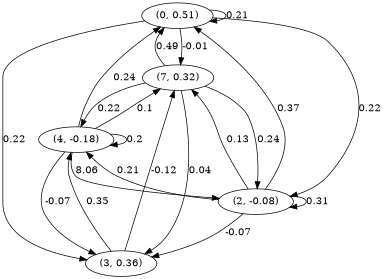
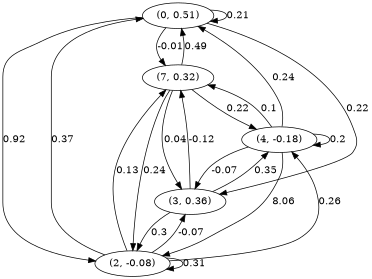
  digraph {
    n1 [label="(0, 0.51)"]
    n2 [label="(7, 0.32)"]
    n3 [label="(2, -0.08)"]
    n4 [label="(3, 0.36)"]
    n5 [label="(4, -0.18)"]
    n1 -> n1 [label=0.21]
    n1 -> n2 [label=-0.01]
-   n1 -> n3 [label=0.22]
+   n1 -> n3 [label=0.92]
    n1 -> n4 [label=0.22]
    n2 -> n1 [label=0.49]
    n2 -> n3 [label=0.24]
    n2 -> n4 [label=0.04]
    n2 -> n5 [label=0.22]
    n3 -> n1 [label=0.37]
    n3 -> n2 [label=0.13]
    n3 -> n3 [label=0.31]
    n3 -> n4 [label=-0.07]
-   n3 -> n5 [label=0.21]
+   n3 -> n5 [label=0.26]
    n4 -> n2 [label=-0.12]
+   n4 -> n3 [label=0.3]
    n4 -> n5 [label=0.35]
    n5 -> n1 [label=0.24]
    n5 -> n2 [label=0.1]
    n5 -> n3 [label=8.06]
    n5 -> n4 [label=-0.07]
    n5 -> n5 [label=0.2]
  }
